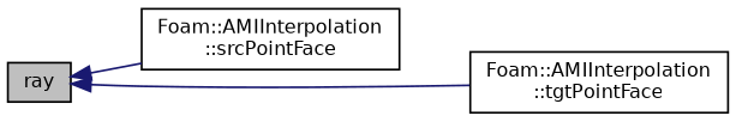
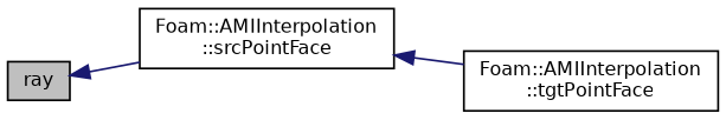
  digraph {
    rankdir=LR
    node [color=black fontname=Helvetica fontsize=10 shape=record]
    edge [color=midnightblue dir=back fontname=Helvetica fontsize=10 labelfontname=Helvetica labelfontsize=10 style=solid]
    n1 [fillcolor=grey75 fontcolor=black height=0.2 label=ray style=filled width=0.4]
    n2 [height=0.2 label="Foam::AMIInterpolation\l::srcPointFace" width=0.4]
    n3 [height=0.2 label="Foam::AMIInterpolation\l::tgtPointFace" width=0.4]
    n1 -> n2
-   n1 -> n3
+   n2 -> n3
  }
